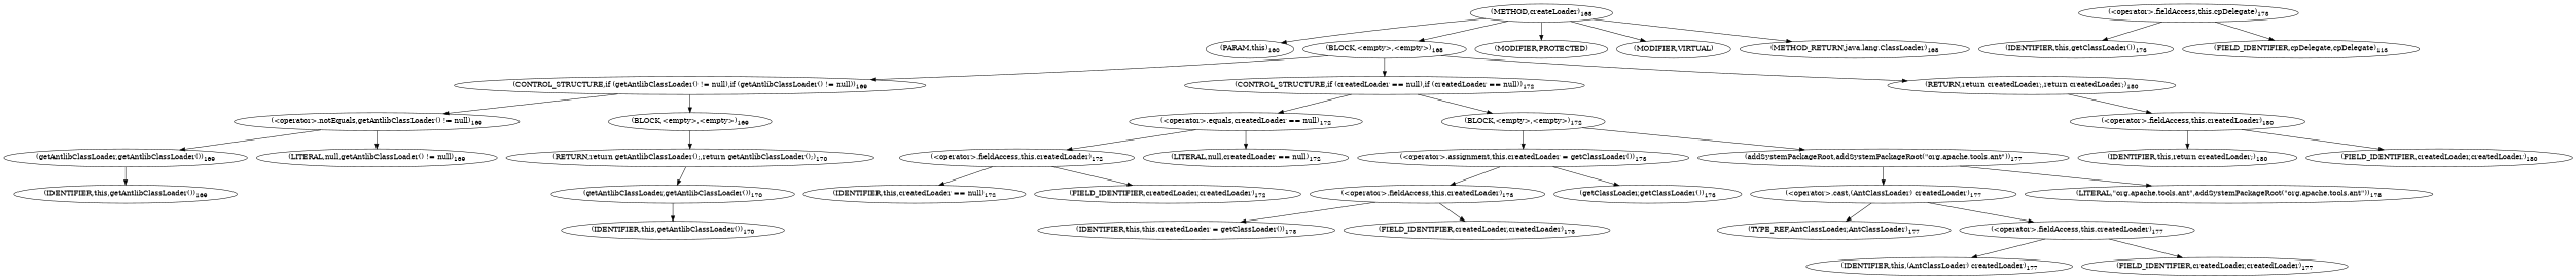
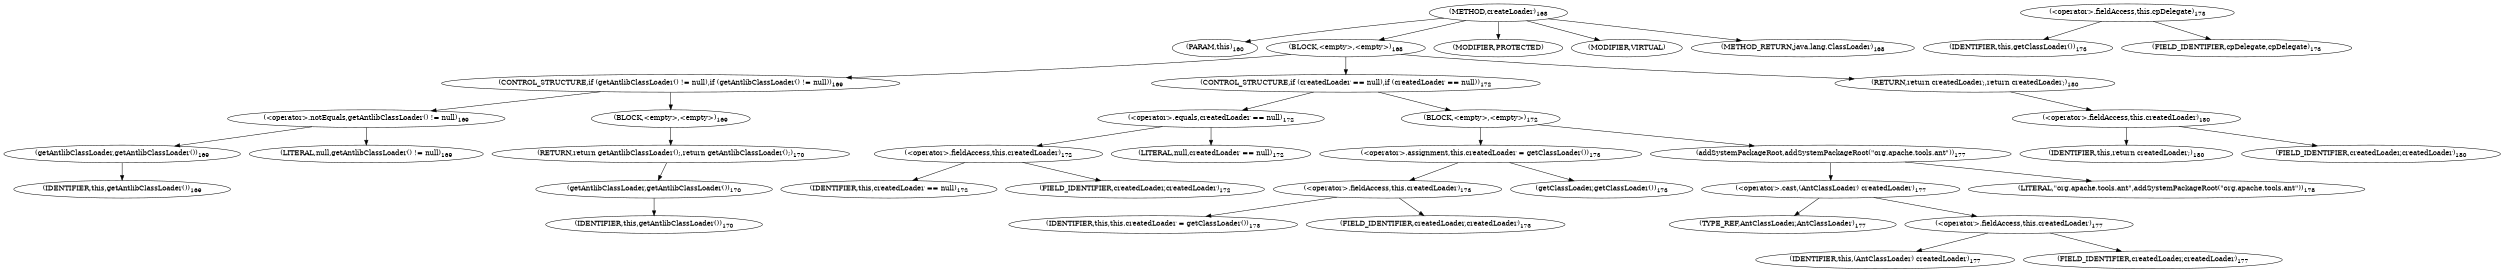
  digraph {
    n1 [label=<(METHOD,createLoader)<SUB>168</SUB>>]
    n2 [label=<(PARAM,this)<SUB>160</SUB>>]
    n3 [label=<(BLOCK,&lt;empty&gt;,&lt;empty&gt;)<SUB>168</SUB>>]
    n4 [label=<(MODIFIER,PROTECTED)>]
    n5 [label=<(MODIFIER,VIRTUAL)>]
    n6 [label=<(METHOD_RETURN,java.lang.ClassLoader)<SUB>168</SUB>>]
    n7 [label=<(CONTROL_STRUCTURE,if (getAntlibClassLoader() != null),if (getAntlibClassLoader() != null))<SUB>169</SUB>>]
    n8 [label=<(CONTROL_STRUCTURE,if (createdLoader == null),if (createdLoader == null))<SUB>172</SUB>>]
    n9 [label=<(RETURN,return createdLoader;,return createdLoader;)<SUB>180</SUB>>]
    n10 [label=<(&lt;operator&gt;.notEquals,getAntlibClassLoader() != null)<SUB>169</SUB>>]
    n11 [label=<(BLOCK,&lt;empty&gt;,&lt;empty&gt;)<SUB>169</SUB>>]
    n12 [label=<(&lt;operator&gt;.equals,createdLoader == null)<SUB>172</SUB>>]
    n13 [label=<(BLOCK,&lt;empty&gt;,&lt;empty&gt;)<SUB>172</SUB>>]
    n14 [label=<(&lt;operator&gt;.fieldAccess,this.createdLoader)<SUB>180</SUB>>]
    n15 [label=<(getAntlibClassLoader,getAntlibClassLoader())<SUB>169</SUB>>]
    n16 [label=<(LITERAL,null,getAntlibClassLoader() != null)<SUB>169</SUB>>]
    n17 [label=<(RETURN,return getAntlibClassLoader();,return getAntlibClassLoader();)<SUB>170</SUB>>]
    n18 [label=<(IDENTIFIER,this,getAntlibClassLoader())<SUB>169</SUB>>]
    n19 [label=<(getAntlibClassLoader,getAntlibClassLoader())<SUB>170</SUB>>]
    n20 [label=<(IDENTIFIER,this,getAntlibClassLoader())<SUB>170</SUB>>]
    n21 [label=<(&lt;operator&gt;.fieldAccess,this.createdLoader)<SUB>172</SUB>>]
    n22 [label=<(LITERAL,null,createdLoader == null)<SUB>172</SUB>>]
    n23 [label=<(&lt;operator&gt;.assignment,this.createdLoader = getClassLoader())<SUB>173</SUB>>]
    n24 [label=<(addSystemPackageRoot,addSystemPackageRoot(&quot;org.apache.tools.ant&quot;))<SUB>177</SUB>>]
    n25 [label=<(IDENTIFIER,this,createdLoader == null)<SUB>172</SUB>>]
    n26 [label=<(FIELD_IDENTIFIER,createdLoader,createdLoader)<SUB>172</SUB>>]
    n27 [label=<(&lt;operator&gt;.fieldAccess,this.createdLoader)<SUB>173</SUB>>]
    n28 [label=<(getClassLoader,getClassLoader())<SUB>173</SUB>>]
    n29 [label=<(&lt;operator&gt;.cast,(AntClassLoader) createdLoader)<SUB>177</SUB>>]
    n30 [label=<(LITERAL,&quot;org.apache.tools.ant&quot;,addSystemPackageRoot(&quot;org.apache.tools.ant&quot;))<SUB>178</SUB>>]
    n31 [label=<(IDENTIFIER,this,this.createdLoader = getClassLoader())<SUB>173</SUB>>]
    n32 [label=<(FIELD_IDENTIFIER,createdLoader,createdLoader)<SUB>173</SUB>>]
    n33 [label=<(&lt;operator&gt;.fieldAccess,this.cpDelegate)<SUB>173</SUB>>]
    n34 [label=<(IDENTIFIER,this,getClassLoader())<SUB>173</SUB>>]
-   n35 [label=<(FIELD_IDENTIFIER,cpDelegate,cpDelegate)<SUB>113</SUB>>]
+   n35 [label=<(FIELD_IDENTIFIER,cpDelegate,cpDelegate)<SUB>173</SUB>>]
    n36 [label=<(TYPE_REF,AntClassLoader,AntClassLoader)<SUB>177</SUB>>]
    n37 [label=<(&lt;operator&gt;.fieldAccess,this.createdLoader)<SUB>177</SUB>>]
    n38 [label=<(IDENTIFIER,this,(AntClassLoader) createdLoader)<SUB>177</SUB>>]
    n39 [label=<(FIELD_IDENTIFIER,createdLoader,createdLoader)<SUB>177</SUB>>]
    n40 [label=<(IDENTIFIER,this,return createdLoader;)<SUB>180</SUB>>]
    n41 [label=<(FIELD_IDENTIFIER,createdLoader,createdLoader)<SUB>180</SUB>>]
    n1 -> n2
    n1 -> n3
    n1 -> n4
    n1 -> n5
    n1 -> n6
    n3 -> n7
    n3 -> n8
    n3 -> n9
    n7 -> n10
    n7 -> n11
    n8 -> n12
    n8 -> n13
    n9 -> n14
    n10 -> n15
    n10 -> n16
    n11 -> n17
    n12 -> n21
    n12 -> n22
    n13 -> n23
    n13 -> n24
    n14 -> n40
    n14 -> n41
    n15 -> n18
    n17 -> n19
    n19 -> n20
    n21 -> n25
    n21 -> n26
    n23 -> n27
    n23 -> n28
    n24 -> n29
    n24 -> n30
    n27 -> n31
    n27 -> n32
    n29 -> n36
    n29 -> n37
    n33 -> n34
    n33 -> n35
    n37 -> n38
    n37 -> n39
  }
